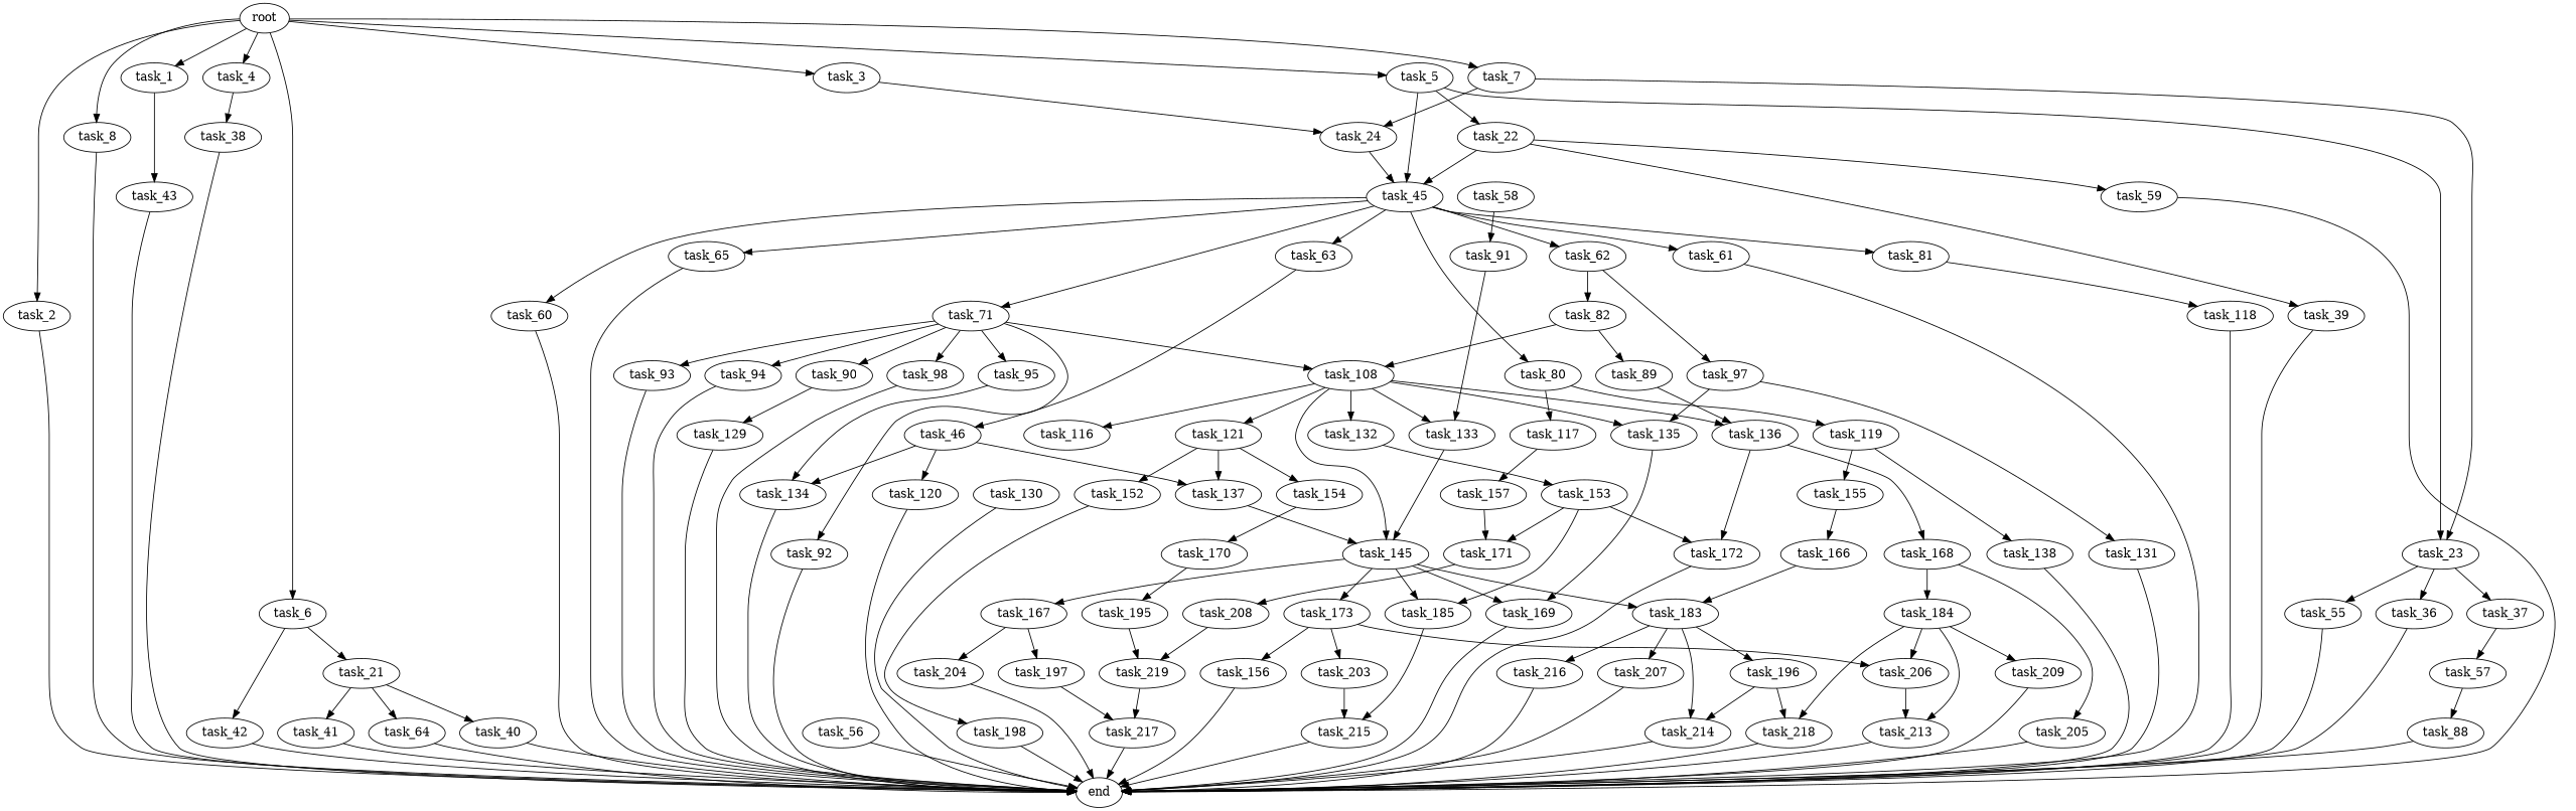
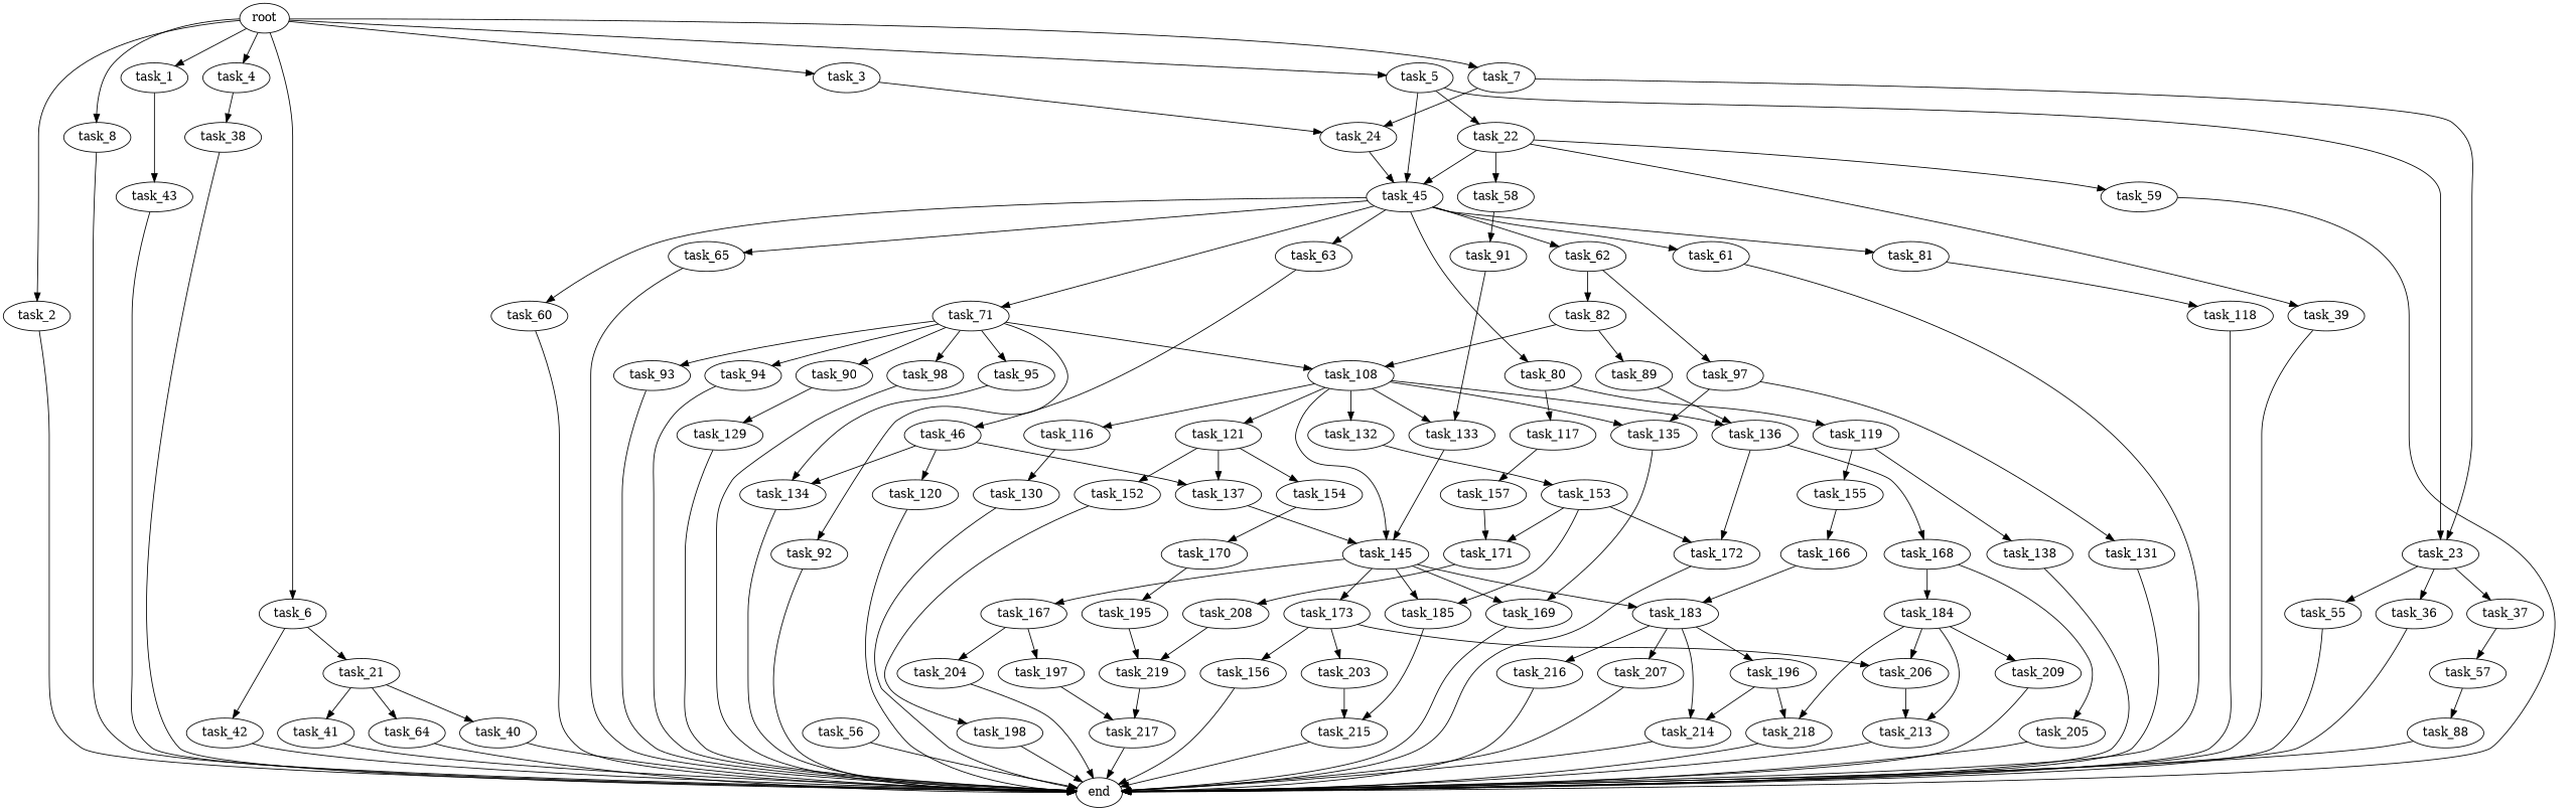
  digraph {
    root
    task_1
    task_2
    task_3
    task_4
    task_5
    task_6
    task_7
    task_8
    task_43
    end
    task_24
    task_38
    task_22
    task_23
    task_45
    task_21
    task_42
    task_39
    task_58
    task_59
    task_36
    task_37
    task_55
    task_60
    task_61
    task_62
    task_63
    task_65
    task_71
    task_80
    task_81
    task_40
    task_41
    task_64
    task_91
    task_57
    task_88
    task_56
    task_82
    task_97
    n42 [label=task_46]
    task_90
    task_92
    task_93
    task_94
    task_95
    task_98
    task_108
    task_117
    task_119
    task_118
    task_133
    task_89
    task_131
    task_135
    task_134
    task_120
    task_137
    task_129
    task_136
    task_116
    task_121
    task_132
    task_145
    task_157
    task_138
    task_155
    task_168
    task_172
    task_169
    task_130
    task_152
    task_154
    task_153
    task_167
    task_173
    task_183
    task_185
    task_171
    task_166
    task_198
    task_170
    task_184
    task_205
    task_156
    task_197
    task_204
    task_203
    task_206
    task_196
    task_207
    task_214
    task_216
    task_215
    task_208
    task_195
    task_217
    task_209
    task_213
    task_218
    task_219
    root -> task_1
    root -> task_2
    root -> task_3
    root -> task_4
    root -> task_5
    root -> task_6
    root -> task_7
    root -> task_8
    task_1 -> task_43
    task_2 -> end
    task_3 -> task_24
    task_4 -> task_38
    task_5 -> task_22
    task_5 -> task_23
    task_5 -> task_45
    task_6 -> task_21
    task_6 -> task_42
    task_7 -> task_24
    task_7 -> task_23
    task_8 -> end
    task_43 -> end
    task_24 -> task_45
    task_38 -> end
    task_22 -> task_45
    task_22 -> task_39
+   task_22 -> task_58
    task_22 -> task_59
    task_23 -> task_36
    task_23 -> task_37
    task_23 -> task_55
    task_45 -> task_60
    task_45 -> task_61
    task_45 -> task_62
    task_45 -> task_63
    task_45 -> task_65
    task_45 -> task_71
    task_45 -> task_80
    task_45 -> task_81
    task_21 -> task_40
    task_21 -> task_41
    task_21 -> task_64
    task_42 -> end
    task_39 -> end
    task_58 -> task_91
    task_59 -> end
    task_36 -> end
    task_37 -> task_57
    task_55 -> end
    task_60 -> end
    task_61 -> end
    task_62 -> task_82
    task_62 -> task_97
    task_63 -> n42
    task_65 -> end
    task_71 -> task_90
    task_71 -> task_92
    task_71 -> task_93
    task_71 -> task_94
    task_71 -> task_95
    task_71 -> task_98
    task_71 -> task_108
    task_80 -> task_117
    task_80 -> task_119
    task_81 -> task_118
    task_40 -> end
    task_41 -> end
    task_64 -> end
    task_91 -> task_133
    task_57 -> task_88
    task_88 -> end
    task_56 -> end
    task_82 -> task_108
    task_82 -> task_89
    task_97 -> task_131
    task_97 -> task_135
    n42 -> task_134
    n42 -> task_120
    n42 -> task_137
    task_90 -> task_129
    task_92 -> end
    task_93 -> end
    task_94 -> end
    task_95 -> task_134
    task_98 -> end
    task_108 -> task_133
    task_108 -> task_135
    task_108 -> task_136
    task_108 -> task_116
    task_108 -> task_121
    task_108 -> task_132
    task_108 -> task_145
    task_117 -> task_157
    task_119 -> task_138
    task_119 -> task_155
    task_118 -> end
    task_133 -> task_145
    task_89 -> task_136
    task_131 -> end
    task_135 -> task_169
    task_134 -> end
    task_120 -> end
    task_137 -> task_145
    task_129 -> end
    task_136 -> task_168
    task_136 -> task_172
+   task_116 -> task_130
    task_121 -> task_137
    task_121 -> task_152
    task_121 -> task_154
    task_132 -> task_153
    task_145 -> task_169
    task_145 -> task_167
    task_145 -> task_173
    task_145 -> task_183
    task_145 -> task_185
    task_157 -> task_171
    task_138 -> end
    task_155 -> task_166
    task_168 -> task_184
    task_168 -> task_205
    task_172 -> end
    task_169 -> end
    task_130 -> end
    task_152 -> task_198
    task_154 -> task_170
    task_153 -> task_172
    task_153 -> task_185
    task_153 -> task_171
    task_167 -> task_197
    task_167 -> task_204
    task_173 -> task_156
    task_173 -> task_203
    task_173 -> task_206
    task_183 -> task_196
    task_183 -> task_207
    task_183 -> task_214
    task_183 -> task_216
    task_185 -> task_215
    task_171 -> task_208
    task_166 -> task_183
    task_198 -> end
    task_170 -> task_195
    task_184 -> task_206
    task_184 -> task_209
    task_184 -> task_213
    task_184 -> task_218
    task_205 -> end
    task_156 -> end
    task_197 -> task_217
    task_204 -> end
    task_203 -> task_215
    task_206 -> task_213
    task_196 -> task_214
    task_196 -> task_218
    task_207 -> end
    task_214 -> end
    task_216 -> end
    task_215 -> end
    task_208 -> task_219
    task_195 -> task_219
    task_217 -> end
    task_209 -> end
    task_213 -> end
    task_218 -> end
    task_219 -> task_217
  }
